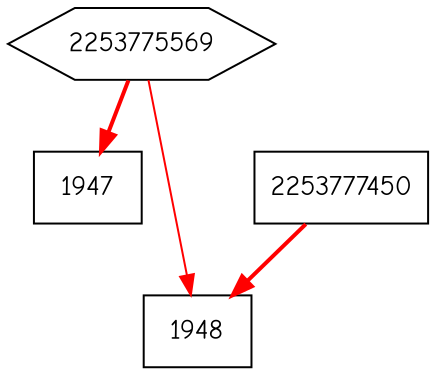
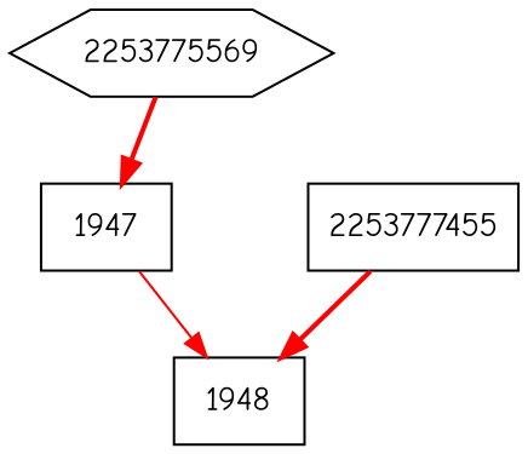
  strict digraph {
    fontname="Comic Neue"
    node [fontname="Comic Neue" shape=box]
    edge [color=red fontname="Comic Neue" style=bold]
    2253775569 [shape=hexagon]
    1947
    1948
-   2253777450
+   2253777450 [label=2253777455]
    2253775569 -> 1947
-   2253775569 -> 1948 [style=solid]
+   1947 -> 1948 [style=solid]
    2253777450 -> 1948
  }
